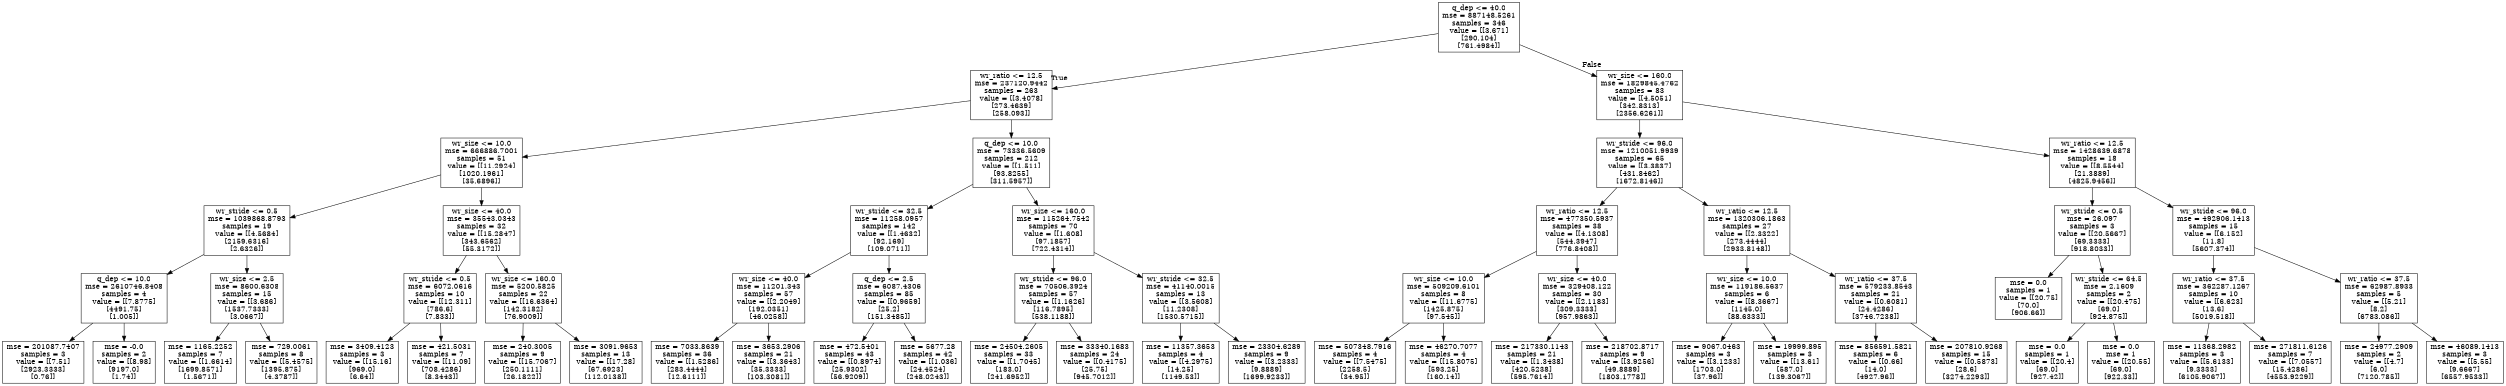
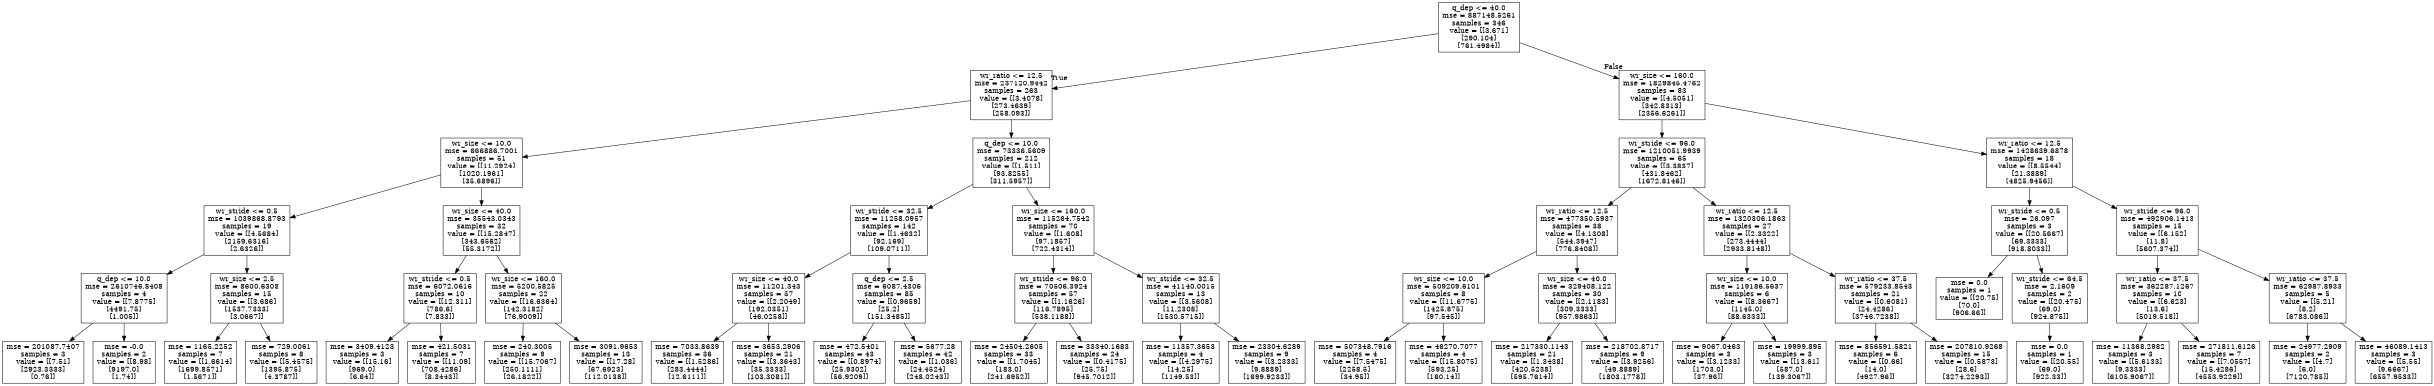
  digraph {
    fontname="DejaVu Serif"
    node [fontname="DejaVu Serif" shape=box]
    edge [fontname="DejaVu Serif"]
    n1 [label="q_dep <= 40.0\nmse = 887148.5261\nsamples = 346\nvalue = [[3.671]\n[290.104]\n[761.4984]]"]
    n2 [label="wr_ratio <= 12.5\nmse = 237120.9442\nsamples = 263\nvalue = [[3.4078]\n[273.4639]\n[258.093]]"]
    n3 [label="wr_size <= 160.0\nmse = 1829845.4762\nsamples = 83\nvalue = [[4.5051]\n[342.8313]\n[2356.6261]]"]
    n4 [label="wr_size <= 10.0\nmse = 666886.7001\nsamples = 51\nvalue = [[11.2924]\n[1020.1961]\n[35.6896]]"]
    n5 [label="q_dep <= 10.0\nmse = 73336.5609\nsamples = 212\nvalue = [[1.511]\n[93.8255]\n[311.5957]]"]
    n6 [label="wr_stride <= 96.0\nmse = 1210051.9939\nsamples = 65\nvalue = [[3.3837]\n[431.8462]\n[1672.8146]]"]
    n7 [label="wr_ratio <= 12.5\nmse = 1428639.6878\nsamples = 18\nvalue = [[8.5544]\n[21.3889]\n[4825.9456]]"]
    n8 [label="wr_stride <= 0.5\nmse = 1039868.8793\nsamples = 19\nvalue = [[4.5684]\n[2159.6316]\n[2.6326]]"]
    n9 [label="wr_size <= 40.0\nmse = 35543.0343\nsamples = 32\nvalue = [[15.2847]\n[343.6562]\n[55.3172]]"]
    n10 [label="wr_stride <= 32.5\nmse = 11258.0957\nsamples = 142\nvalue = [[1.4632]\n[92.169]\n[109.0711]]"]
    n11 [label="wr_size <= 160.0\nmse = 115264.7542\nsamples = 70\nvalue = [[1.608]\n[97.1857]\n[722.4314]]"]
    n12 [label="q_dep <= 10.0\nmse = 2610746.8408\nsamples = 4\nvalue = [[7.8775]\n[4491.75]\n[1.005]]"]
    n13 [label="wr_size <= 2.5\nmse = 8600.6308\nsamples = 15\nvalue = [[3.686]\n[1537.7333]\n[3.0667]]"]
    n14 [label="wr_stride <= 0.5\nmse = 6072.0616\nsamples = 10\nvalue = [[12.311]\n[786.6]\n[7.833]]"]
    n15 [label="wr_size <= 160.0\nmse = 5200.5825\nsamples = 22\nvalue = [[16.6364]\n[142.3182]\n[76.9009]]"]
    n16 [label="mse = 201087.7407\nsamples = 3\nvalue = [[7.51]\n[2923.3333]\n[0.76]]"]
    n17 [label="mse = -0.0\nsamples = 2\nvalue = [[8.98]\n[9197.0]\n[1.74]]"]
    n18 [label="mse = 1165.2252\nsamples = 7\nvalue = [[1.6614]\n[1699.8571]\n[1.5671]]"]
    n19 [label="mse = 729.0061\nsamples = 8\nvalue = [[5.4575]\n[1395.875]\n[4.3787]]"]
    n20 [label="mse = 3409.4123\nsamples = 3\nvalue = [[15.16]\n[969.0]\n[6.64]]"]
    n21 [label="mse = 421.5031\nsamples = 7\nvalue = [[11.09]\n[708.4286]\n[8.3443]]"]
    n22 [label="mse = 240.3005\nsamples = 9\nvalue = [[15.7067]\n[250.1111]\n[26.1822]]"]
    n23 [label="mse = 3091.9653\nsamples = 13\nvalue = [[17.28]\n[67.6923]\n[112.0138]]"]
    n24 [label="wr_size <= 40.0\nmse = 11201.343\nsamples = 57\nvalue = [[2.2049]\n[192.0351]\n[46.0258]]"]
    n25 [label="q_dep <= 2.5\nmse = 6087.4306\nsamples = 85\nvalue = [[0.9659]\n[25.2]\n[151.3485]]"]
    n26 [label="wr_stride <= 96.0\nmse = 70506.3924\nsamples = 57\nvalue = [[1.1626]\n[116.7895]\n[538.1188]]"]
    n27 [label="wr_stride <= 32.5\nmse = 41140.0015\nsamples = 13\nvalue = [[3.5608]\n[11.2308]\n[1530.5715]]"]
    n28 [label="mse = 7033.8639\nsamples = 36\nvalue = [[1.5286]\n[283.4444]\n[12.6111]]"]
    n29 [label="mse = 3653.2906\nsamples = 21\nvalue = [[3.3643]\n[35.3333]\n[103.3081]]"]
    n30 [label="mse = 472.5401\nsamples = 43\nvalue = [[0.8974]\n[25.9302]\n[56.9209]]"]
    n31 [label="mse = 5677.28\nsamples = 42\nvalue = [[1.036]\n[24.4524]\n[248.0243]]"]
    n32 [label="mse = 24504.2605\nsamples = 33\nvalue = [[1.7045]\n[183.0]\n[241.6952]]"]
    n33 [label="mse = 33340.1683\nsamples = 24\nvalue = [[0.4175]\n[25.75]\n[945.7012]]"]
    n34 [label="mse = 11357.3653\nsamples = 4\nvalue = [[4.2975]\n[14.25]\n[1149.53]]"]
    n35 [label="mse = 23304.6289\nsamples = 9\nvalue = [[3.2333]\n[9.8889]\n[1699.9233]]"]
    n36 [label="wr_ratio <= 12.5\nmse = 477350.5937\nsamples = 38\nvalue = [[4.1308]\n[544.3947]\n[776.8408]]"]
    n37 [label="wr_ratio <= 12.5\nmse = 1320306.1863\nsamples = 27\nvalue = [[2.3322]\n[273.4444]\n[2933.8148]]"]
    n38 [label="wr_stride <= 0.5\nmse = 26.097\nsamples = 3\nvalue = [[20.5667]\n[69.3333]\n[918.8033]]"]
    n39 [label="wr_stride <= 96.0\nmse = 492906.1413\nsamples = 15\nvalue = [[6.152]\n[11.8]\n[5607.374]]"]
    n40 [label="wr_size <= 10.0\nmse = 509209.6101\nsamples = 8\nvalue = [[11.6775]\n[1425.875]\n[97.545]]"]
    n41 [label="wr_size <= 40.0\nmse = 329408.122\nsamples = 30\nvalue = [[2.1183]\n[309.3333]\n[957.9863]]"]
    n42 [label="wr_size <= 10.0\nmse = 119186.5637\nsamples = 6\nvalue = [[8.3667]\n[1145.0]\n[88.6333]]"]
    n43 [label="wr_ratio <= 37.5\nmse = 579233.8543\nsamples = 21\nvalue = [[0.6081]\n[24.4286]\n[3746.7238]]"]
    n44 [label="mse = 507348.7916\nsamples = 4\nvalue = [[7.5475]\n[2258.5]\n[34.95]]"]
    n45 [label="mse = 46270.7077\nsamples = 4\nvalue = [[15.8075]\n[593.25]\n[160.14]]"]
    n46 [label="mse = 217330.1143\nsamples = 21\nvalue = [[1.3438]\n[420.5238]\n[595.7614]]"]
    n47 [label="mse = 218702.8717\nsamples = 9\nvalue = [[3.9256]\n[49.8889]\n[1803.1778]]"]
    n48 [label="mse = 9067.0463\nsamples = 3\nvalue = [[3.1233]\n[1703.0]\n[37.96]]"]
    n49 [label="mse = 19999.895\nsamples = 3\nvalue = [[13.61]\n[587.0]\n[139.3067]]"]
    n50 [label="mse = 856591.5821\nsamples = 6\nvalue = [[0.66]\n[14.0]\n[4927.96]]"]
    n51 [label="mse = 207810.9268\nsamples = 15\nvalue = [[0.5873]\n[28.6]\n[3274.2293]]"]
    n52 [label="mse = 0.0\nsamples = 1\nvalue = [[20.75]\n[70.0]\n[906.66]]"]
    n53 [label="wr_stride <= 64.5\nmse = 2.1609\nsamples = 2\nvalue = [[20.475]\n[69.0]\n[924.875]]"]
    n54 [label="wr_ratio <= 37.5\nmse = 362287.1267\nsamples = 10\nvalue = [[6.623]\n[13.6]\n[5019.518]]"]
    n55 [label="wr_ratio <= 37.5\nmse = 62987.8933\nsamples = 5\nvalue = [[5.21]\n[8.2]\n[6783.086]]"]
-   n56 [label="mse = 0.0\nsamples = 1\nvalue = [[20.4]\n[69.0]\n[927.42]]"]
-   n57 [label="mse = 0.0\nmse = 1\nvalue = [[20.55]\n[69.0]\n[922.33]]"]
+   n57 [label="mse = 0.0\nsamples = 1\nvalue = [[20.55]\n[69.0]\n[922.33]]"]
    n58 [label="mse = 11368.2982\nsamples = 3\nvalue = [[5.6133]\n[9.3333]\n[6105.9067]]"]
    n59 [label="mse = 271811.6126\nsamples = 7\nvalue = [[7.0557]\n[15.4286]\n[4553.9229]]"]
    n60 [label="mse = 24977.2909\nsamples = 2\nvalue = [[4.7]\n[6.0]\n[7120.785]]"]
    n61 [label="mse = 46089.1413\nsamples = 3\nvalue = [[5.55]\n[9.6667]\n[6557.9533]]"]
    n1 -> n2 [headlabel=True labelangle=45 labeldistance=2.5]
    n1 -> n3 [headlabel=False labelangle=-45 labeldistance=2.5]
    n2 -> n4
    n2 -> n5
    n3 -> n6
    n3 -> n7
    n4 -> n8
    n4 -> n9
    n5 -> n10
    n5 -> n11
    n6 -> n36
    n6 -> n37
    n7 -> n38
    n7 -> n39
    n8 -> n12
    n8 -> n13
    n9 -> n14
    n9 -> n15
    n10 -> n24
    n10 -> n25
    n11 -> n26
    n11 -> n27
    n12 -> n16
    n12 -> n17
    n13 -> n18
    n13 -> n19
    n14 -> n20
    n14 -> n21
    n15 -> n22
    n15 -> n23
    n24 -> n28
    n24 -> n29
    n25 -> n30
    n25 -> n31
    n26 -> n32
    n26 -> n33
    n27 -> n34
    n27 -> n35
    n36 -> n40
    n36 -> n41
    n37 -> n42
    n37 -> n43
    n38 -> n52
    n38 -> n53
    n39 -> n54
    n39 -> n55
    n40 -> n44
    n40 -> n45
    n41 -> n46
    n41 -> n47
    n42 -> n48
    n42 -> n49
    n43 -> n50
    n43 -> n51
-   n53 -> n56
    n53 -> n57
    n54 -> n58
    n54 -> n59
    n55 -> n60
    n55 -> n61
  }
